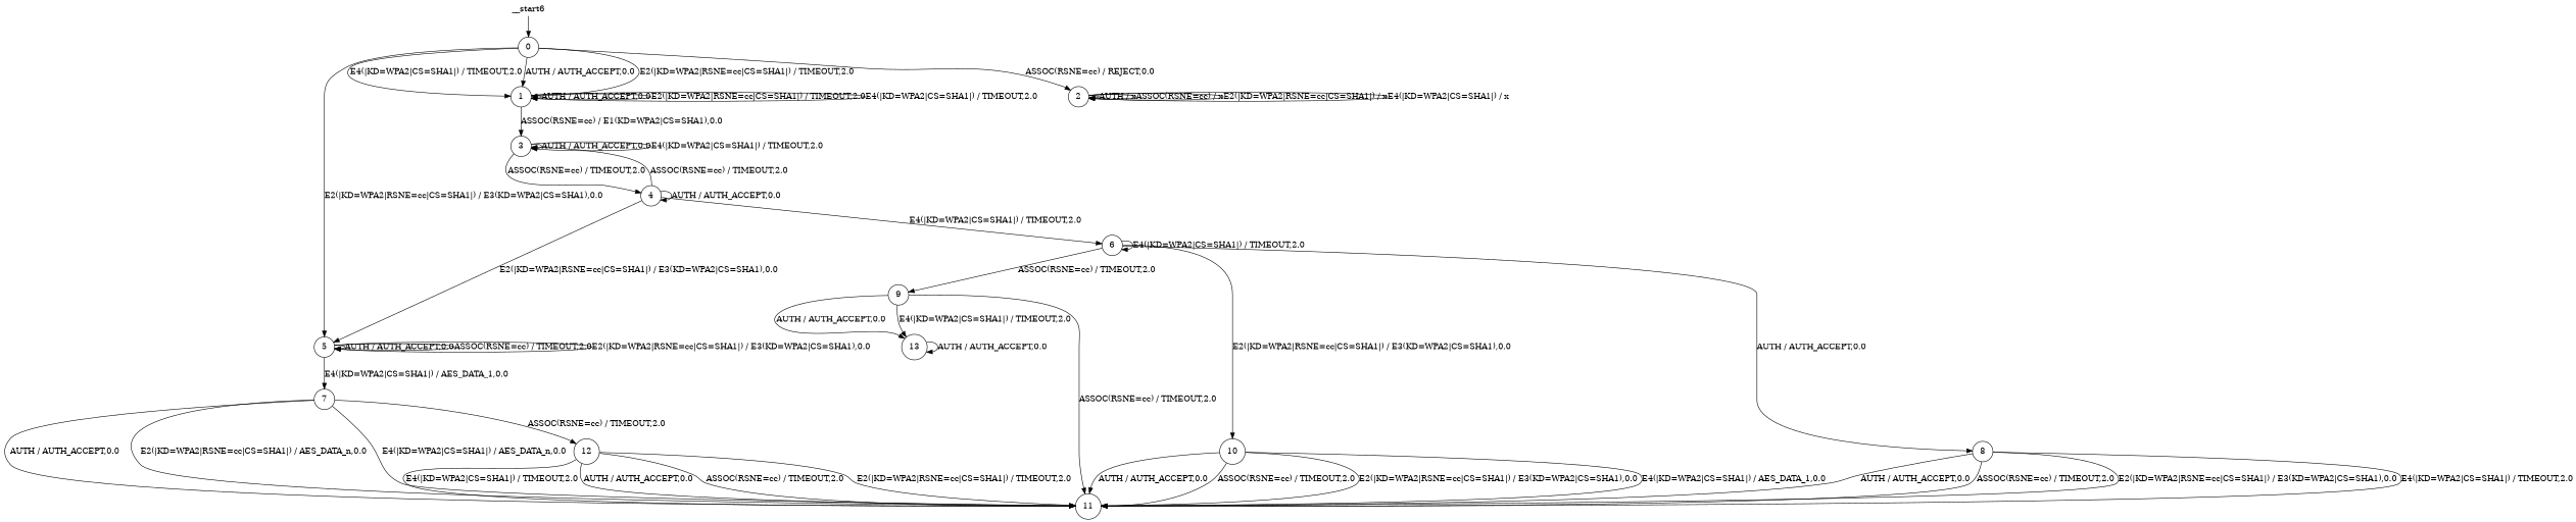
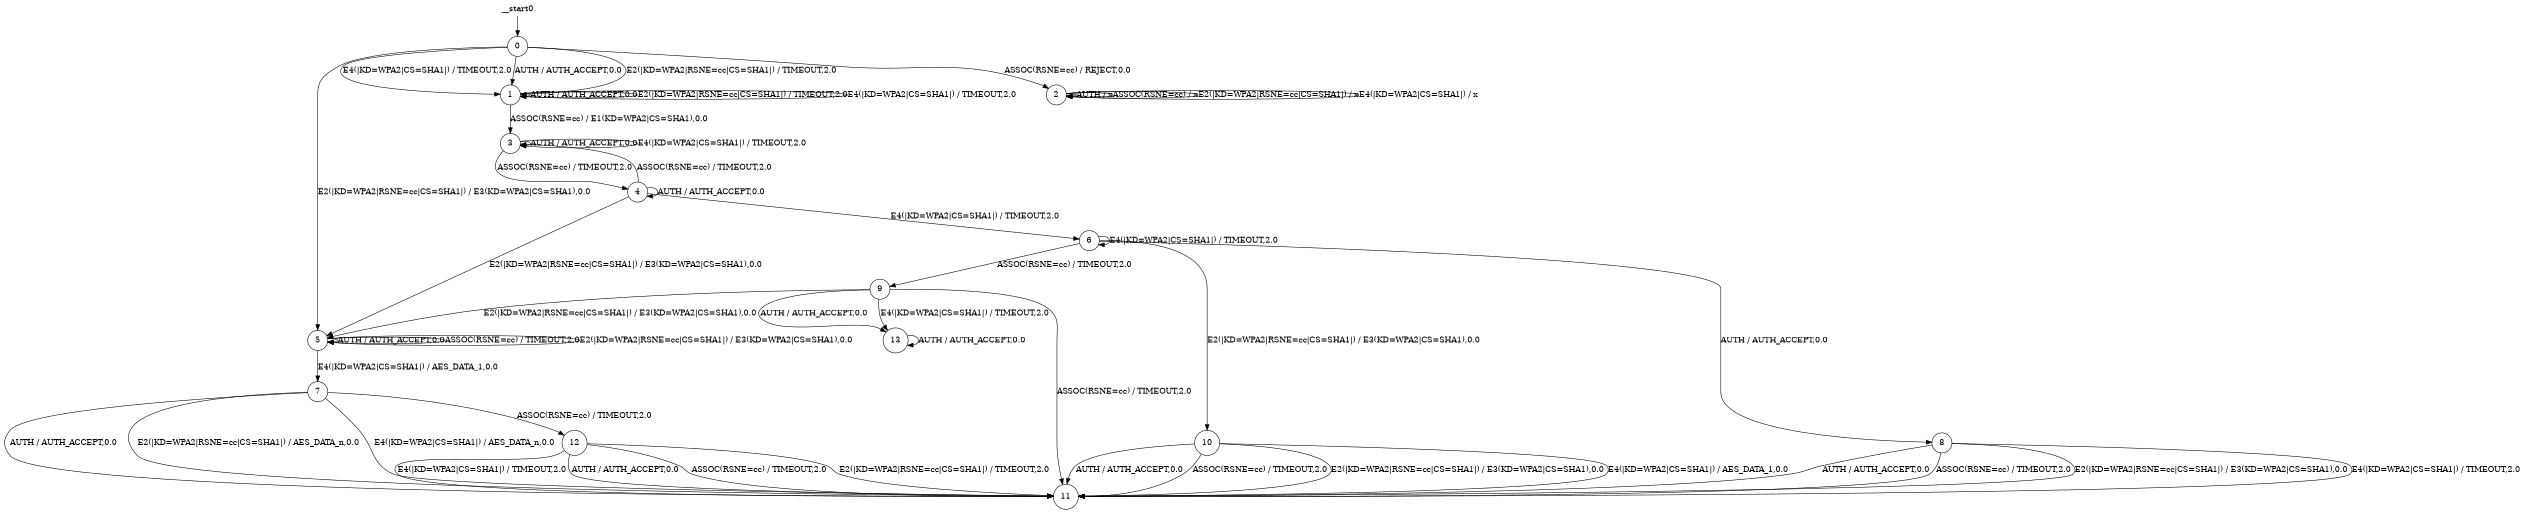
  digraph {
    node [shape=circle]
    n1 [label=0]
    n2 [label=1]
    n3 [label=2]
    n4 [label=5]
    n5 [label=3]
    n6 [label=4]
    n7 [label=6]
    n8 [label=7]
    n9 [label=8]
    n10 [label=9]
    n11 [label=10]
    n12 [label=11]
    n13 [label=12]
    n14 [label=13]
-   __start0 [height=0 shape=none width=0 label=__start6]
+   __start0 [height=0 shape=none width=0]
    n1 -> n2 [label="AUTH / AUTH_ACCEPT,0.0"]
    n1 -> n2 [label="E2(|KD=WPA2|RSNE=cc|CS=SHA1|) / TIMEOUT,2.0"]
    n1 -> n2 [label="E4(|KD=WPA2|CS=SHA1|) / TIMEOUT,2.0"]
    n1 -> n3 [label="ASSOC(RSNE=cc) / REJECT,0.0"]
    n1 -> n4 [label="E2(|KD=WPA2|RSNE=cc|CS=SHA1|) / E3(KD=WPA2|CS=SHA1),0.0"]
    n2 -> n2 [label="AUTH / AUTH_ACCEPT,0.0"]
    n2 -> n2 [label="E2(|KD=WPA2|RSNE=cc|CS=SHA1|) / TIMEOUT,2.0"]
    n2 -> n2 [label="E4(|KD=WPA2|CS=SHA1|) / TIMEOUT,2.0"]
    n2 -> n5 [label="ASSOC(RSNE=cc) / E1(KD=WPA2|CS=SHA1),0.0"]
    n3 -> n3 [label="AUTH / x"]
    n3 -> n3 [label="ASSOC(RSNE=cc) / x"]
    n3 -> n3 [label="E2(|KD=WPA2|RSNE=cc|CS=SHA1|) / x"]
    n3 -> n3 [label="E4(|KD=WPA2|CS=SHA1|) / x"]
    n4 -> n4 [label="AUTH / AUTH_ACCEPT,0.0"]
    n4 -> n4 [label="ASSOC(RSNE=cc) / TIMEOUT,2.0"]
    n4 -> n4 [label="E2(|KD=WPA2|RSNE=cc|CS=SHA1|) / E3(KD=WPA2|CS=SHA1),0.0"]
    n4 -> n8 [label="E4(|KD=WPA2|CS=SHA1|) / AES_DATA_1,0.0"]
    n5 -> n5 [label="AUTH / AUTH_ACCEPT,0.0"]
    n5 -> n5 [label="E4(|KD=WPA2|CS=SHA1|) / TIMEOUT,2.0"]
    n5 -> n6 [label="ASSOC(RSNE=cc) / TIMEOUT,2.0"]
    n6 -> n4 [label="E2(|KD=WPA2|RSNE=cc|CS=SHA1|) / E3(KD=WPA2|CS=SHA1),0.0"]
    n6 -> n5 [label="ASSOC(RSNE=cc) / TIMEOUT,2.0"]
    n6 -> n6 [label="AUTH / AUTH_ACCEPT,0.0"]
    n6 -> n7 [label="E4(|KD=WPA2|CS=SHA1|) / TIMEOUT,2.0"]
    n7 -> n7 [label="E4(|KD=WPA2|CS=SHA1|) / TIMEOUT,2.0"]
    n7 -> n9 [label="AUTH / AUTH_ACCEPT,0.0"]
    n7 -> n10 [label="ASSOC(RSNE=cc) / TIMEOUT,2.0"]
    n7 -> n11 [label="E2(|KD=WPA2|RSNE=cc|CS=SHA1|) / E3(KD=WPA2|CS=SHA1),0.0"]
    n8 -> n12 [label="AUTH / AUTH_ACCEPT,0.0"]
    n8 -> n12 [label="E2(|KD=WPA2|RSNE=cc|CS=SHA1|) / AES_DATA_n,0.0"]
    n8 -> n12 [label="E4(|KD=WPA2|CS=SHA1|) / AES_DATA_n,0.0"]
    n8 -> n13 [label="ASSOC(RSNE=cc) / TIMEOUT,2.0"]
    n9 -> n12 [label="AUTH / AUTH_ACCEPT,0.0"]
    n9 -> n12 [label="ASSOC(RSNE=cc) / TIMEOUT,2.0"]
    n9 -> n12 [label="E2(|KD=WPA2|RSNE=cc|CS=SHA1|) / E3(KD=WPA2|CS=SHA1),0.0"]
    n9 -> n12 [label="E4(|KD=WPA2|CS=SHA1|) / TIMEOUT,2.0"]
+   n10 -> n4 [label="E2(|KD=WPA2|RSNE=cc|CS=SHA1|) / E3(KD=WPA2|CS=SHA1),0.0"]
    n10 -> n12 [label="ASSOC(RSNE=cc) / TIMEOUT,2.0"]
    n10 -> n14 [label="AUTH / AUTH_ACCEPT,0.0"]
    n10 -> n14 [label="E4(|KD=WPA2|CS=SHA1|) / TIMEOUT,2.0"]
    n11 -> n12 [label="AUTH / AUTH_ACCEPT,0.0"]
    n11 -> n12 [label="ASSOC(RSNE=cc) / TIMEOUT,2.0"]
    n11 -> n12 [label="E2(|KD=WPA2|RSNE=cc|CS=SHA1|) / E3(KD=WPA2|CS=SHA1),0.0"]
    n11 -> n12 [label="E4(|KD=WPA2|CS=SHA1|) / AES_DATA_1,0.0"]
    n13 -> n12 [label="AUTH / AUTH_ACCEPT,0.0"]
    n13 -> n12 [label="ASSOC(RSNE=cc) / TIMEOUT,2.0"]
    n13 -> n12 [label="E2(|KD=WPA2|RSNE=cc|CS=SHA1|) / TIMEOUT,2.0"]
    n13 -> n12 [label="E4(|KD=WPA2|CS=SHA1|) / TIMEOUT,2.0"]
    n14 -> n14 [label="AUTH / AUTH_ACCEPT,0.0"]
    __start0 -> n1
  }
